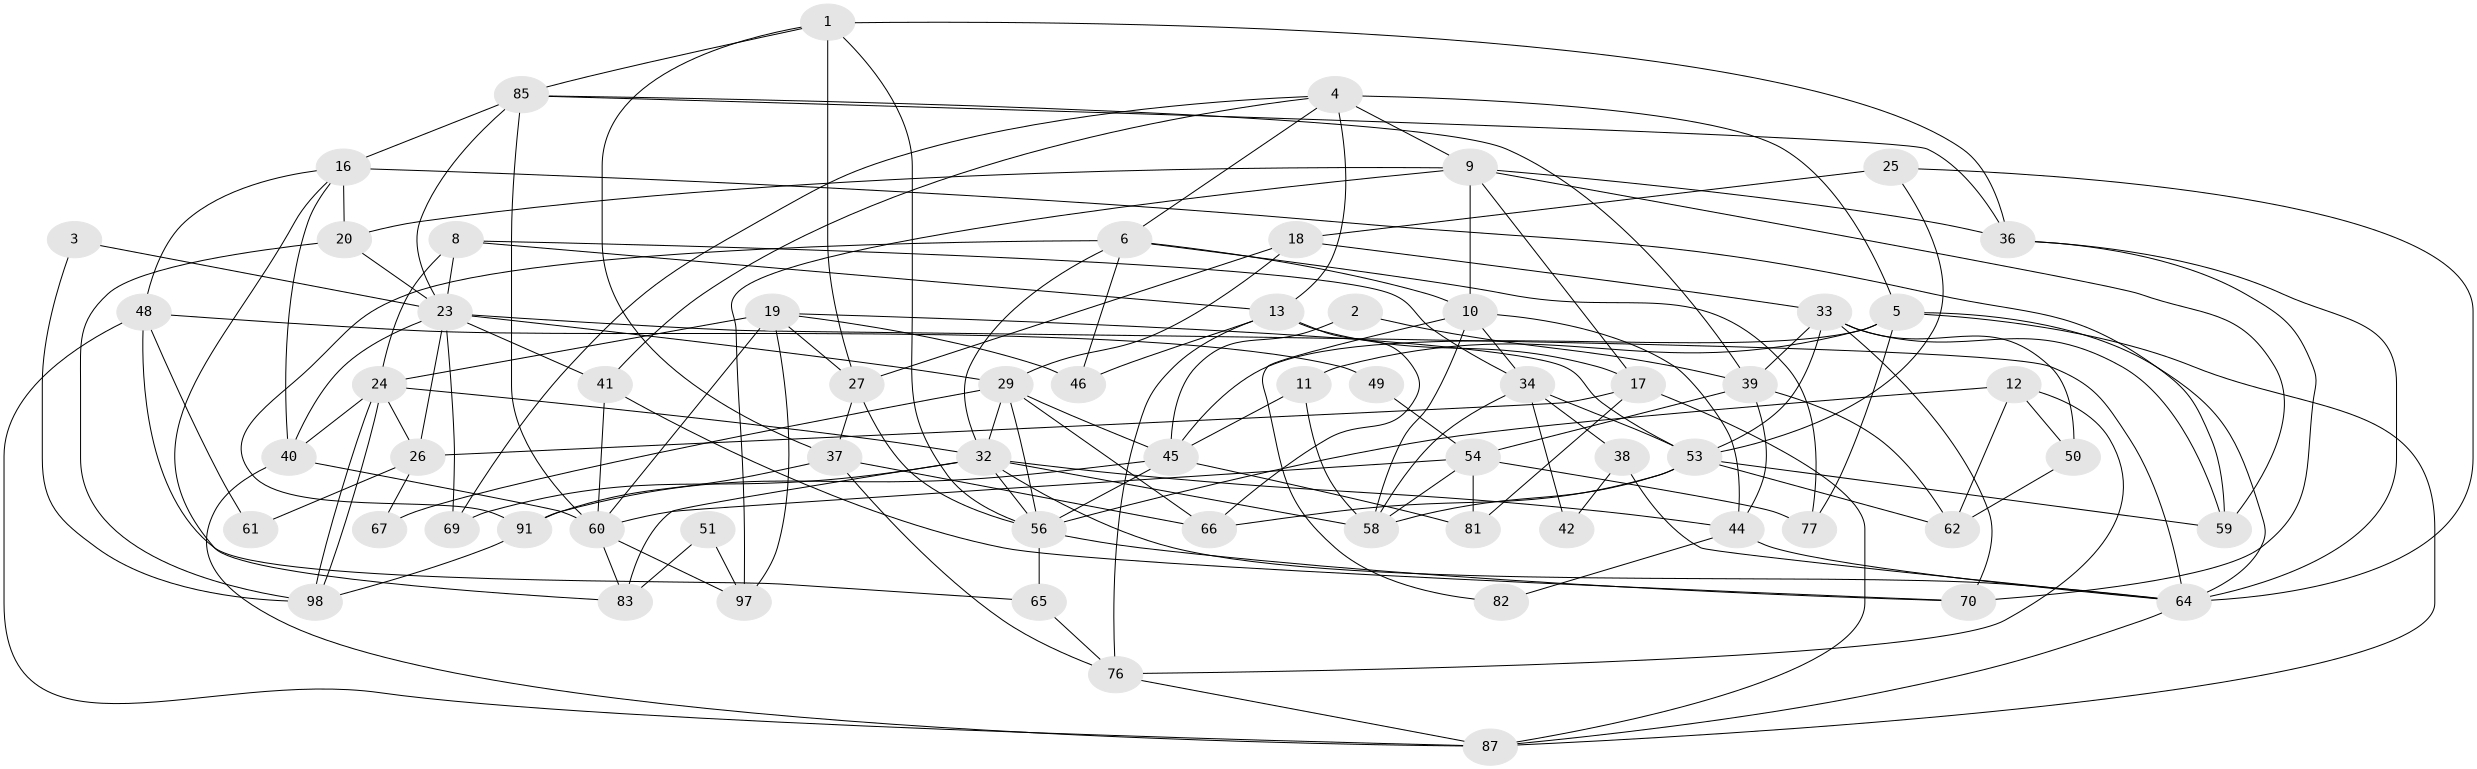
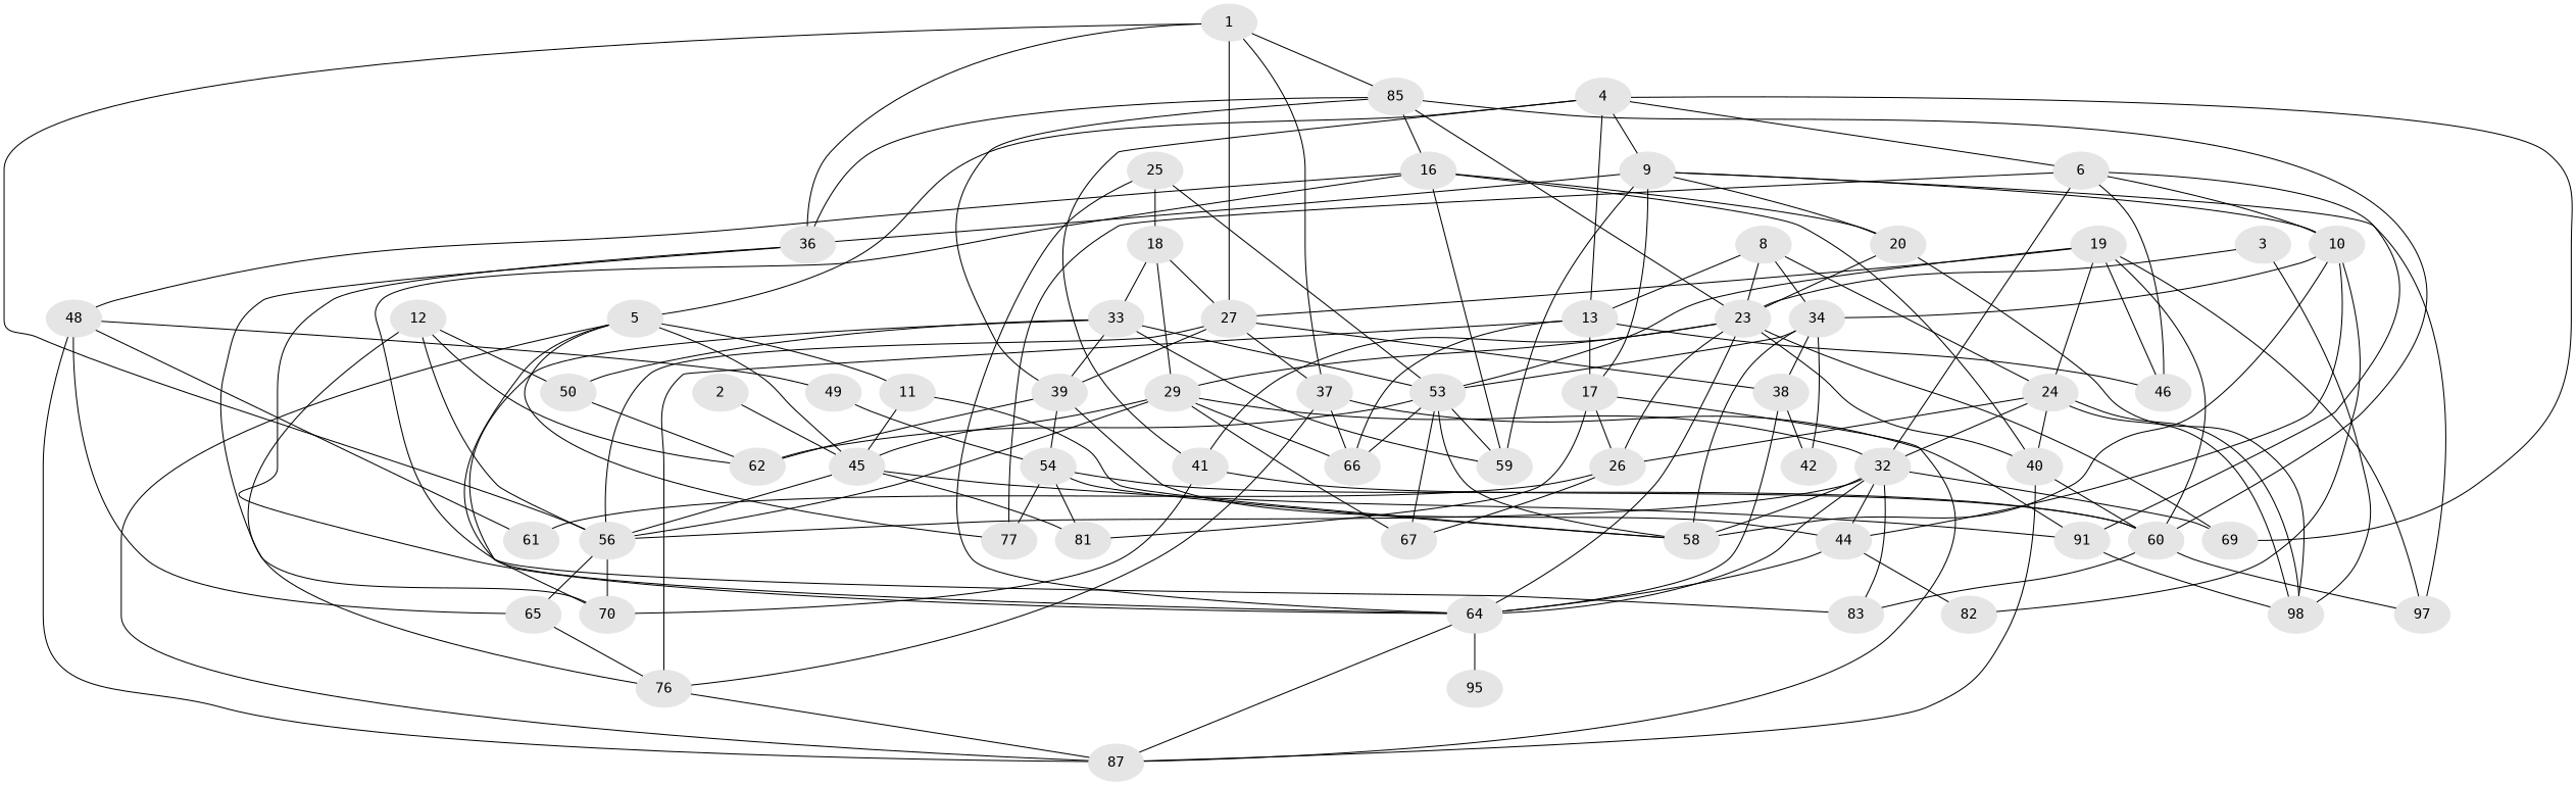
  graph {
    fontname="DejaVu Sans Mono"
    node [color=gray90 fontname="DejaVu Sans Mono" style=filled]
    edge [fontname="DejaVu Sans Mono"]
    1 [super="+7"]
    n2 [label=85 super="+47"]
    27 [super="+28"]
    36
    37 [super="+96"]
    56 [super="+85"]
    39 [super="+90"]
    23 [super="+30"]
    16 [super="+93"]
    60 [super="+78"]
    20
    98
    38 [super="+57"]
    64 [super="+86"]
    70
    91
    76
    66
    65
    44
    62
    54 [super="+79"]
    2
    45 [super="+74"]
    81
    41
    69
    40 [super="+94"]
    26 [super="+73"]
    29 [super="+52"]
    3
    4 [super="+21"]
    5 [super="+14"]
    6 [super="+99"]
    9 [super="+22"]
    13 [super="+71"]
    11 [super="+63"]
    77
    87 [super="+89"]
    10 [super="+92"]
    32 [super="+68"]
    46
    17 [super="+72"]
    59
    97
    58 [super="+75"]
    18
    33 [super="+80"]
+   95
    34 [super="+43"]
    82
    83
    8 [super="+100"]
    24 [super="+31"]
    53 [super="+88"]
    42
    12 [super="+84"]
    50
    48
    61
    49
    67
    19 [super="+55"]
    25
-   51
    1 -- n2
    1 -- 27
    1 -- 36
    1 -- 37
    1 -- 56
    n2 -- 36
    n2 -- 39
    n2 -- 23
    n2 -- 16
    n2 -- 60
    27 -- 37
    27 -- 56
+   27 -- 38
    36 -- 64
    36 -- 70
    37 -- 91
    37 -- 76
    37 -- 66
    56 -- 70
    56 -- 65
    39 -- 44
    39 -- 62
    39 -- 54
    23 -- 64
    23 -- 41
    23 -- 69
    23 -- 40
    23 -- 26
    23 -- 29
    16 -- 20
    16 -- 40
    16 -- 59
    16 -- 83
    16 -- 48
    60 -- 97
    60 -- 83
    20 -- 23
    20 -- 98
    38 -- 64
    38 -- 42
    64 -- 87
+   64 -- 95
    91 -- 98
    76 -- 87
    65 -- 76
    44 -- 64
    44 -- 82
    54 -- 60
    54 -- 81
    54 -- 77
    54 -- 58
-   2 -- 39
+   27 -- 39
    2 -- 45
    45 -- 56
    45 -- 91
    45 -- 81
    41 -- 60
    41 -- 70
    40 -- 60
    40 -- 87
    26 -- 61
    26 -- 67
    29 -- 56
    29 -- 66
    29 -- 45
    29 -- 32
    29 -- 67
    3 -- 23
    3 -- 98
    4 -- 41
    4 -- 69
    4 -- 5
    4 -- 6
    4 -- 9
    4 -- 13
    5 -- 64
    5 -- 45
    5 -- 11
    5 -- 77
    5 -- 87
    6 -- 91
    6 -- 77
    6 -- 10
    6 -- 32
    6 -- 46
    9 -- 36
    9 -- 20
    9 -- 10
    9 -- 17
    9 -- 59
    9 -- 97
    13 -- 76
    13 -- 66
    13 -- 46
    13 -- 17
    11 -- 45
    11 -- 58
    10 -- 44
    10 -- 58
    10 -- 34
    10 -- 82
    32 -- 56
    32 -- 64
    32 -- 44
    32 -- 69
    32 -- 58
    32 -- 83
    17 -- 81
    17 -- 26
    17 -- 87
    18 -- 27
    18 -- 29
    18 -- 33 [weight=2]
    33 -- 39
    33 -- 70
    33 -- 59
    33 -- 53
    33 -- 50
    34 -- 38
    34 -- 58
    34 -- 53
    34 -- 42 [weight=2]
    8 -- 23
    8 -- 13
    8 -- 34
    8 -- 24
    24 -- 98
    24 -- 98
    24 -- 40
    24 -- 26
    24 -- 32
    53 -- 66
    53 -- 62
    53 -- 59
    53 -- 58
+   53 -- 67
    12 -- 56
    12 -- 76
    12 -- 62
    12 -- 50
    50 -- 62
    48 -- 65
    48 -- 87
    48 -- 61
    48 -- 49
    49 -- 54
    19 -- 27
    19 -- 60
    19 -- 46
    19 -- 97
    19 -- 24
    19 -- 53
    25 -- 64
    25 -- 18 [weight=2]
    25 -- 53
-   51 -- 97
-   51 -- 83
  }
